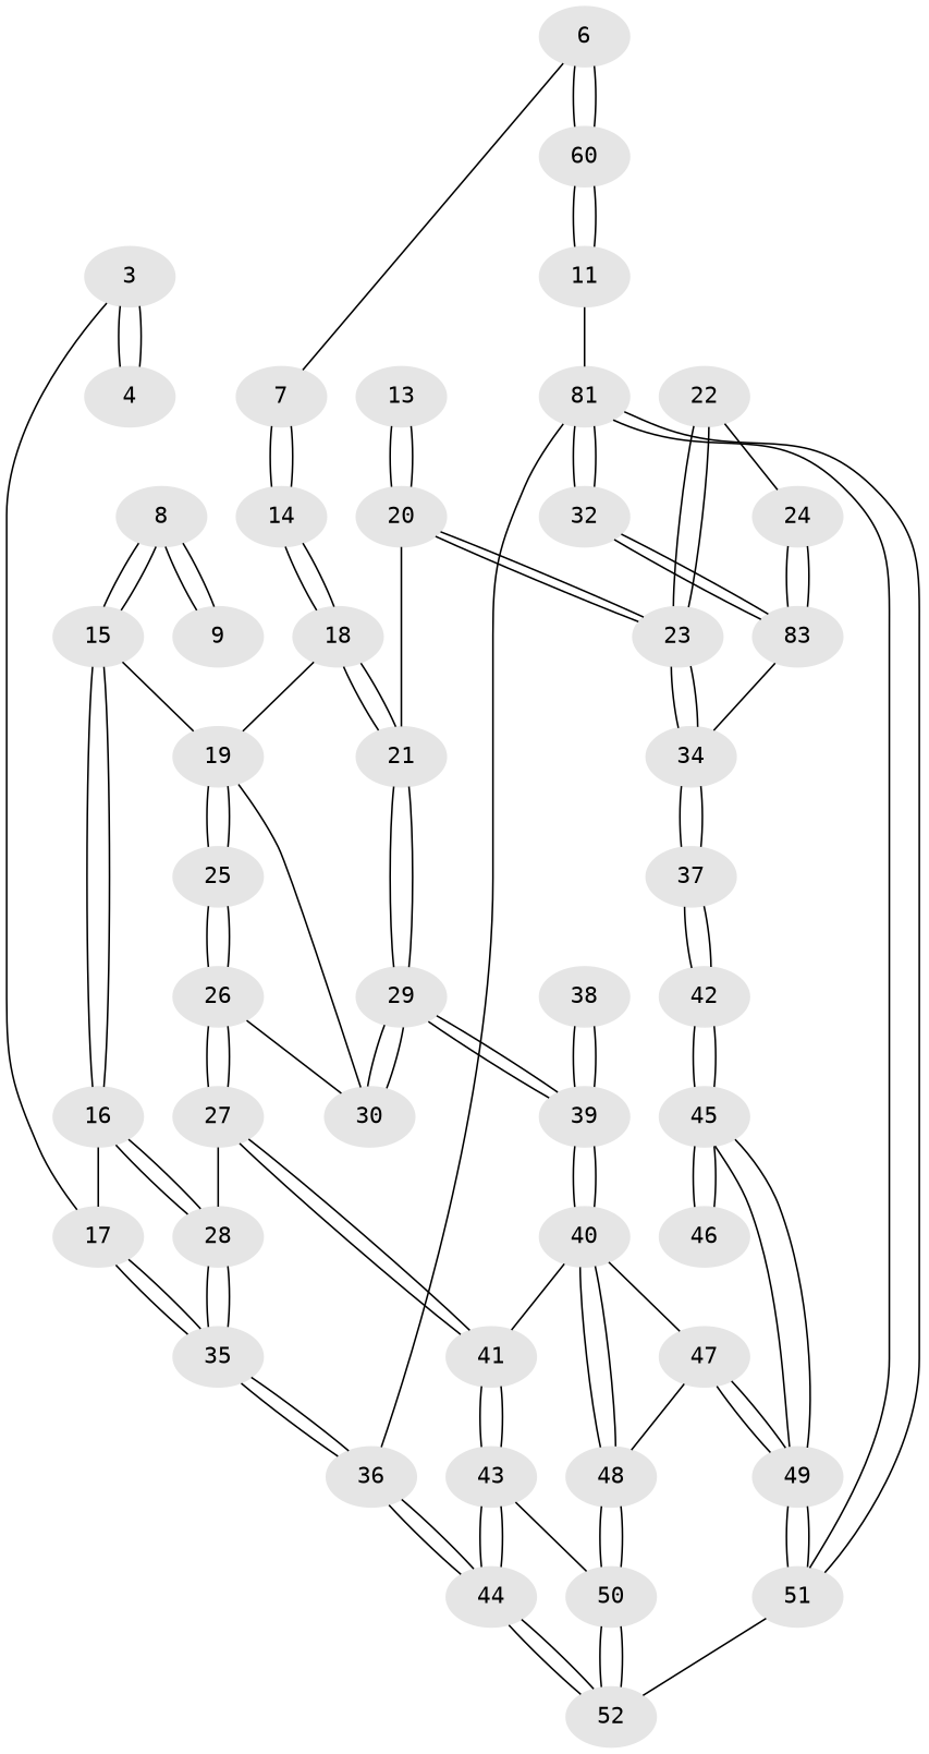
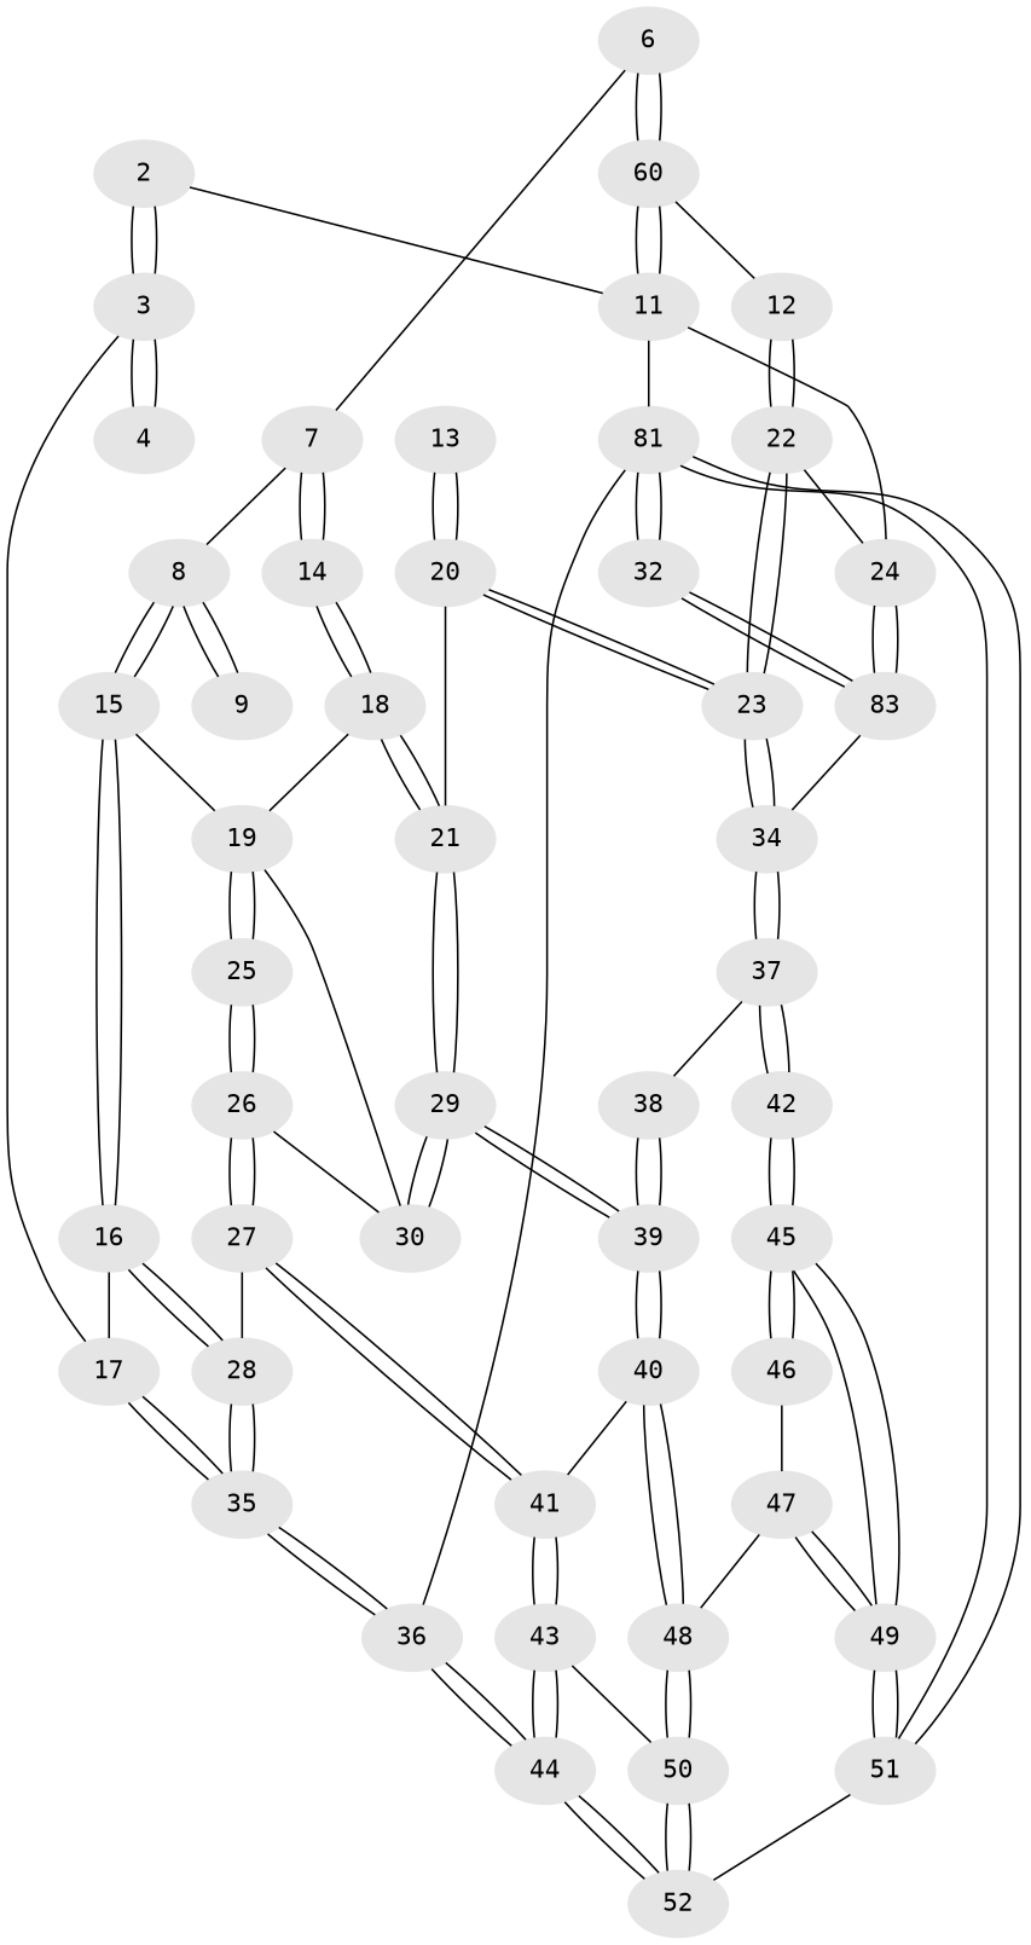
  graph {
    fontname="DejaVu Sans Mono"
    node [color=gray90 fontname="DejaVu Sans Mono" style=filled]
    edge [fontname="DejaVu Sans Mono"]
+   2
    3
    11
    6
    7
    n6 [label=60]
    4
    17
    24
    n10 [label=81]
    36
    44
    35
    8
    14
+   12
    9
    15
    18
    16
    19
    22
    n23 [label=83]
    32
    51
    13
    20
    23
    21
    28
    25
    30
    29
    26
    34
    39
    37
    27
    41
    43
    40
    52
    42
    45
    38
    46
    47
    48
    50
    49
+   2 -- 3
+   2 -- 3
+   2 -- 11
    3 -- 4
    3 -- 4
    3 -- 17
+   11 -- 24
    11 -- n10
    6 -- 7
    6 -- n6
    6 -- n6
+   7 -- 8
    7 -- 14
    7 -- 14
    n6 -- 11
    n6 -- 11
+   n6 -- 12
    17 -- 35
    17 -- 35
    24 -- n23
    24 -- n23
    n10 -- 36
    n10 -- 32
    n10 -- 32
    n10 -- 51
    n10 -- 51
    36 -- 44
    36 -- 44
    44 -- 52
    44 -- 52
    35 -- 36
    35 -- 36
    8 -- 9
    8 -- 9
    8 -- 15
    8 -- 15
    14 -- 18
    14 -- 18
+   12 -- 22
+   12 -- 22
    15 -- 16
    15 -- 16
    15 -- 19
    18 -- 19
    18 -- 21
    18 -- 21
    16 -- 17
    16 -- 28
    16 -- 28
    19 -- 25
    19 -- 25
    19 -- 30
    22 -- 24
    22 -- 23
    22 -- 23
    n23 -- 34
    32 -- n23
    32 -- n23
    51 -- 52
    13 -- 20
    13 -- 20
    20 -- 23
    20 -- 23
    20 -- 21
    23 -- 34
    23 -- 34
    21 -- 29
    21 -- 29
    28 -- 35
    28 -- 35
    25 -- 26
    25 -- 26
    29 -- 30
    29 -- 30
    29 -- 39
    29 -- 39
    26 -- 30
    26 -- 27
    26 -- 27
    34 -- 37
    34 -- 37
    39 -- 40
    39 -- 40
    37 -- 42
    37 -- 42
+   37 -- 38
    27 -- 28
    27 -- 41
    27 -- 41
    41 -- 43
    41 -- 43
    43 -- 44
    43 -- 44
    43 -- 50
    40 -- 41
    40 -- 48
    40 -- 48
    42 -- 45
    42 -- 45
    45 -- 46
    45 -- 46
    45 -- 49
    45 -- 49
    38 -- 39
    38 -- 39
-   40 -- 47
+   46 -- 47
    47 -- 48
    47 -- 49
    47 -- 49
    48 -- 50
    48 -- 50
    50 -- 52
    50 -- 52
    49 -- 51
    49 -- 51
  }
